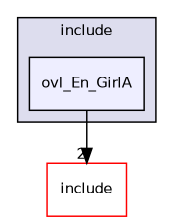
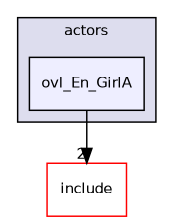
  digraph {
    compound=true
    node [fontname=Helvetica fontsize=10 shape=box style=filled]
    n1 [fillcolor="#eeeeff" label=ovl_En_GirlA pencolor=black]
    n2 [color=red fillcolor=white label=include]
    subgraph cluster_1 {
      bgcolor="#ddddee"
      fontname=Helvetica
      fontsize=10
-     label=include
+     label=actors
      pencolor=black
      n1
    }
    n1 -> n2 [headlabel=2 labeldistance=1.5 labelfontname=Helvetica labelfontsize=10]
  }
